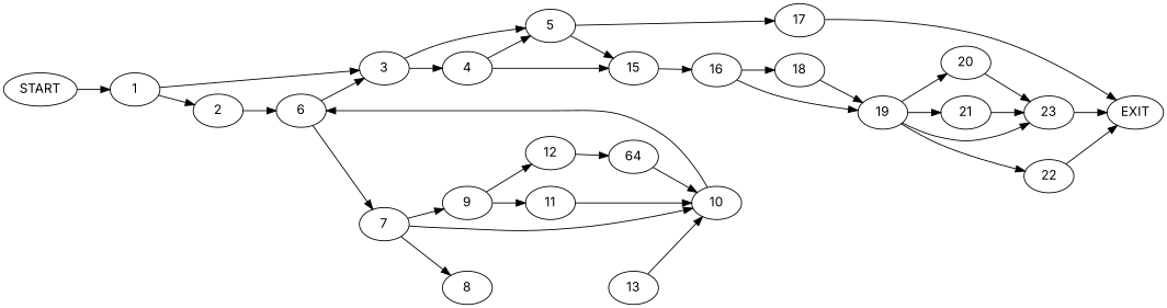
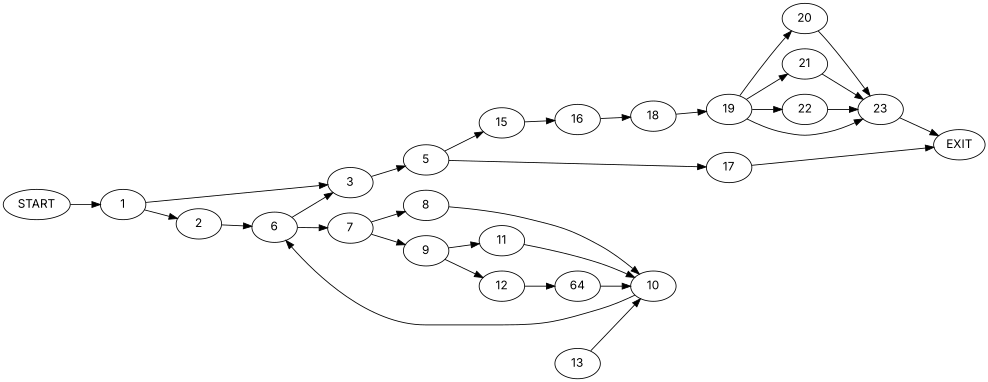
  digraph {
    fontname=Inter
    rankdir=LR
    node [fontname=Inter]
    edge [fontname=Inter]
    n1 [label=START]
    1
    2
    3
    n5 [label=EXIT]
    6
-   4
    5
    7
    15
    17
    16
    18
    19
    8
    9
    10
    11
    12
    n20 [label=64]
    13
    20
    21
    22
    23
    n1 -> 1
    1 -> 2
    1 -> 3
    2 -> 6
-   3 -> 4
    3 -> 5
    6 -> 3
    6 -> 7
-   4 -> 5
-   4 -> 15
    5 -> 15
    5 -> 17
    7 -> 8
    7 -> 9
    15 -> 16
    17 -> n5
    16 -> 18
-   16 -> 19
    18 -> 19
    19 -> 20
    19 -> 21
    19 -> 22
    19 -> 23
-   7 -> 10
+   8 -> 10
    9 -> 11
    9 -> 12
    10 -> 6
    11 -> 10
    12 -> n20
    n20 -> 10
    13 -> 10
    20 -> 23
    21 -> 23
-   22 -> n5
+   22 -> 23
    23 -> n5
  }
